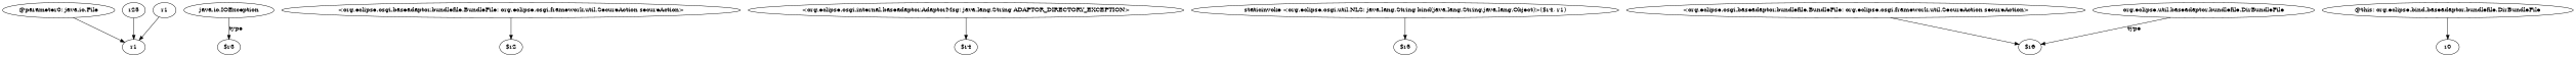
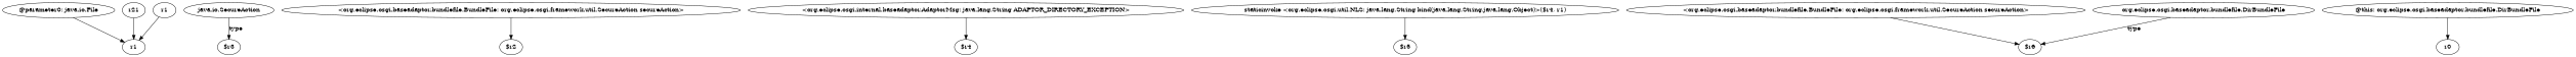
  digraph {
    n1 [label="@parameter0: java.io.File"]
    n2 [label=r1]
-   n3 [label="java.io.IOException"]
+   n3 [label="java.io.SecureAction"]
    n4 [label="$r3"]
    n5 [label="<org.eclipse.osgi.baseadaptor.bundlefile.BundleFile: org.eclipse.osgi.framework.util.SecureAction secureAction>"]
    n6 [label="$r2"]
    n7 [label="<org.eclipse.osgi.internal.baseadaptor.AdaptorMsg: java.lang.String ADAPTOR_DIRECTORY_EXCEPTION>"]
    n8 [label="$r4"]
    n9 [label="staticinvoke <org.eclipse.osgi.util.NLS: java.lang.String bind(java.lang.String,java.lang.Object)>($r4, r1)"]
    n10 [label="$r5"]
-   n11 [label=r25]
+   n11 [label=r21]
    n12 [label="<org.eclipse.osgi.baseadaptor.bundlefile.BundleFile: org.eclipse.osgi.framework.util.SecureAction secureAction>"]
    n13 [label="$r6"]
-   n14 [label="org.eclipse.util.baseadaptor.bundlefile.DirBundleFile"]
+   n14 [label="org.eclipse.osgi.baseadaptor.bundlefile.DirBundleFile"]
    n15 [label=r0]
    n16 [label=r1]
-   n17 [label="@this: org.eclipse.bind.baseadaptor.bundlefile.DirBundleFile"]
+   n17 [label="@this: org.eclipse.osgi.baseadaptor.bundlefile.DirBundleFile"]
    n1 -> n2
    n3 -> n4 [label=type]
    n5 -> n6
    n7 -> n8
    n9 -> n10
    n11 -> n2
    n12 -> n13
    n14 -> n13 [label=type]
    n16 -> n2
    n17 -> n15
  }
